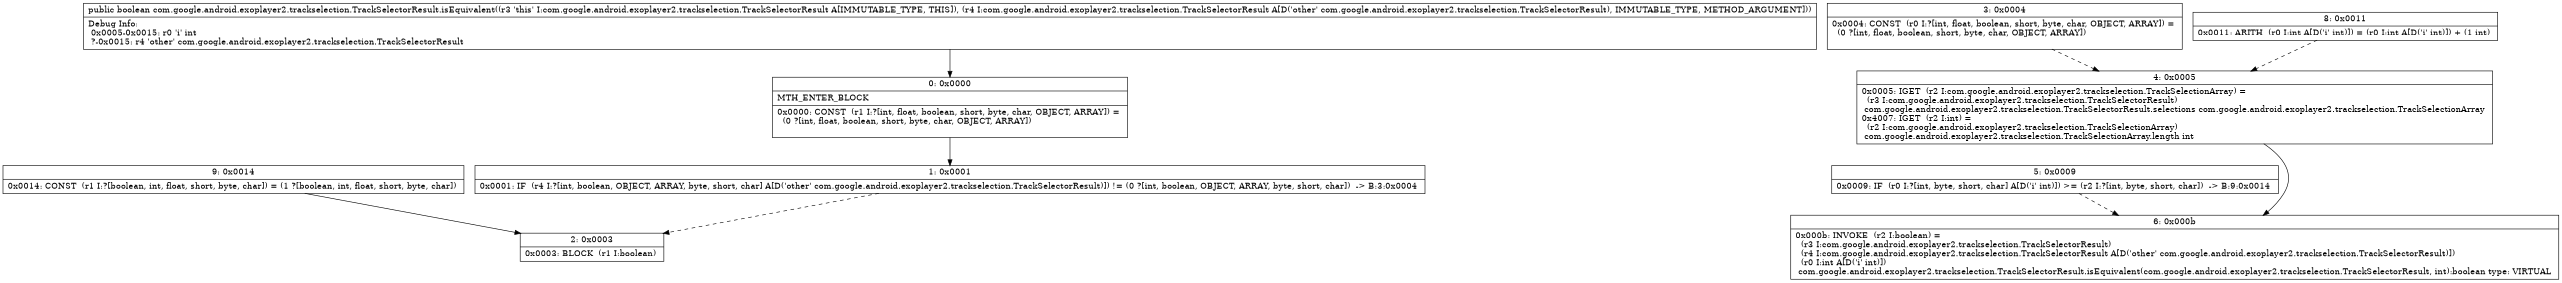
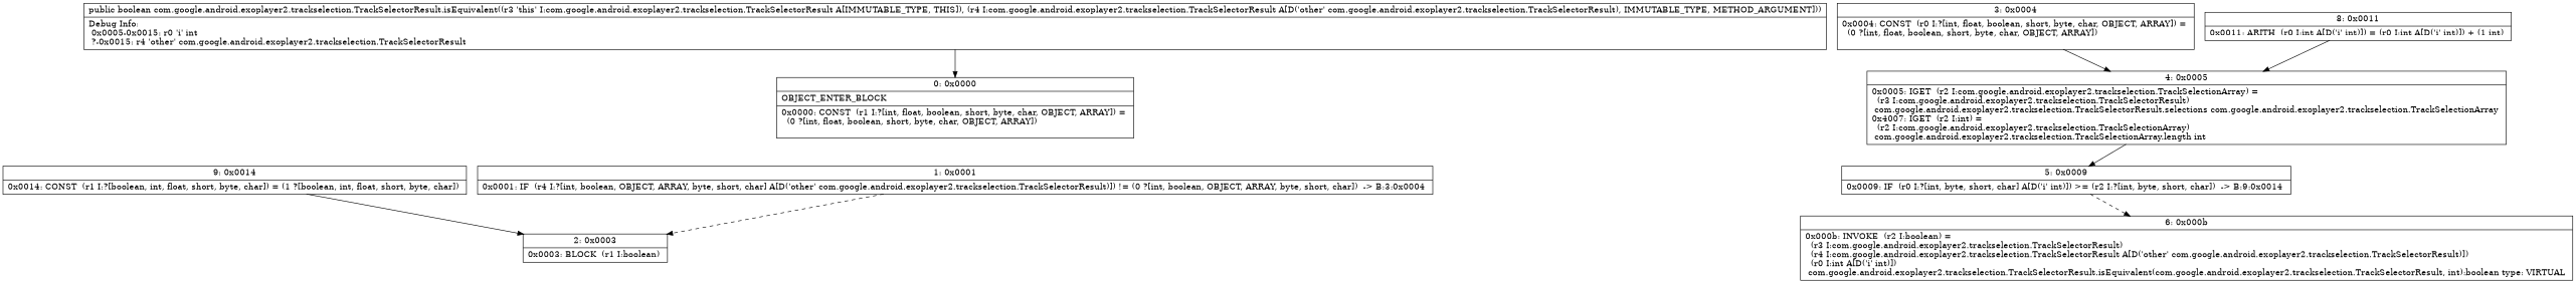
  digraph {
    node [shape=record]
-   n1 [label="{0\:\ 0x0000|MTH_ENTER_BLOCK\l|0x0000: CONST  (r1 I:?[int, float, boolean, short, byte, char, OBJECT, ARRAY]) = \l  (0 ?[int, float, boolean, short, byte, char, OBJECT, ARRAY])\l \l}"]
+   n1 [label="{0\:\ 0x0000|OBJECT_ENTER_BLOCK\l|0x0000: CONST  (r1 I:?[int, float, boolean, short, byte, char, OBJECT, ARRAY]) = \l  (0 ?[int, float, boolean, short, byte, char, OBJECT, ARRAY])\l \l}"]
    n2 [label="{1\:\ 0x0001|0x0001: IF  (r4 I:?[int, boolean, OBJECT, ARRAY, byte, short, char] A[D('other' com.google.android.exoplayer2.trackselection.TrackSelectorResult)]) != (0 ?[int, boolean, OBJECT, ARRAY, byte, short, char])  \-\> B:3:0x0004 \l}"]
    n3 [label="{2\:\ 0x0003|0x0003: BLOCK  (r1 I:boolean) \l}"]
    n4 [label="{3\:\ 0x0004|0x0004: CONST  (r0 I:?[int, float, boolean, short, byte, char, OBJECT, ARRAY]) = \l  (0 ?[int, float, boolean, short, byte, char, OBJECT, ARRAY])\l \l}"]
    n5 [label="{4\:\ 0x0005|0x0005: IGET  (r2 I:com.google.android.exoplayer2.trackselection.TrackSelectionArray) = \l  (r3 I:com.google.android.exoplayer2.trackselection.TrackSelectorResult)\l com.google.android.exoplayer2.trackselection.TrackSelectorResult.selections com.google.android.exoplayer2.trackselection.TrackSelectionArray \l0x4007: IGET  (r2 I:int) = \l  (r2 I:com.google.android.exoplayer2.trackselection.TrackSelectionArray)\l com.google.android.exoplayer2.trackselection.TrackSelectionArray.length int \l}"]
    n6 [label="{5\:\ 0x0009|0x0009: IF  (r0 I:?[int, byte, short, char] A[D('i' int)]) \>= (r2 I:?[int, byte, short, char])  \-\> B:9:0x0014 \l}"]
    n7 [label="{6\:\ 0x000b|0x000b: INVOKE  (r2 I:boolean) = \l  (r3 I:com.google.android.exoplayer2.trackselection.TrackSelectorResult)\l  (r4 I:com.google.android.exoplayer2.trackselection.TrackSelectorResult A[D('other' com.google.android.exoplayer2.trackselection.TrackSelectorResult)])\l  (r0 I:int A[D('i' int)])\l com.google.android.exoplayer2.trackselection.TrackSelectorResult.isEquivalent(com.google.android.exoplayer2.trackselection.TrackSelectorResult, int):boolean type: VIRTUAL \l}"]
    n8 [label="{9\:\ 0x0014|0x0014: CONST  (r1 I:?[boolean, int, float, short, byte, char]) = (1 ?[boolean, int, float, short, byte, char]) \l}"]
    n9 [label="{8\:\ 0x0011|0x0011: ARITH  (r0 I:int A[D('i' int)]) = (r0 I:int A[D('i' int)]) + (1 int) \l}"]
    n10 [label="{public boolean com.google.android.exoplayer2.trackselection.TrackSelectorResult.isEquivalent((r3 'this' I:com.google.android.exoplayer2.trackselection.TrackSelectorResult A[IMMUTABLE_TYPE, THIS]), (r4 I:com.google.android.exoplayer2.trackselection.TrackSelectorResult A[D('other' com.google.android.exoplayer2.trackselection.TrackSelectorResult), IMMUTABLE_TYPE, METHOD_ARGUMENT]))  | Debug Info:\l  0x0005\-0x0015: r0 'i' int\l  ?\-0x0015: r4 'other' com.google.android.exoplayer2.trackselection.TrackSelectorResult\l}"]
-   n1 -> n2
    n2 -> n3 [style=dashed]
-   n4 -> n5 [style=dashed]
-   n5 -> n7
+   n4 -> n5
+   n5 -> n6
    n6 -> n7 [style=dashed]
    n8 -> n3
-   n9 -> n5 [style=dashed]
+   n9 -> n5
    n10 -> n1
  }
